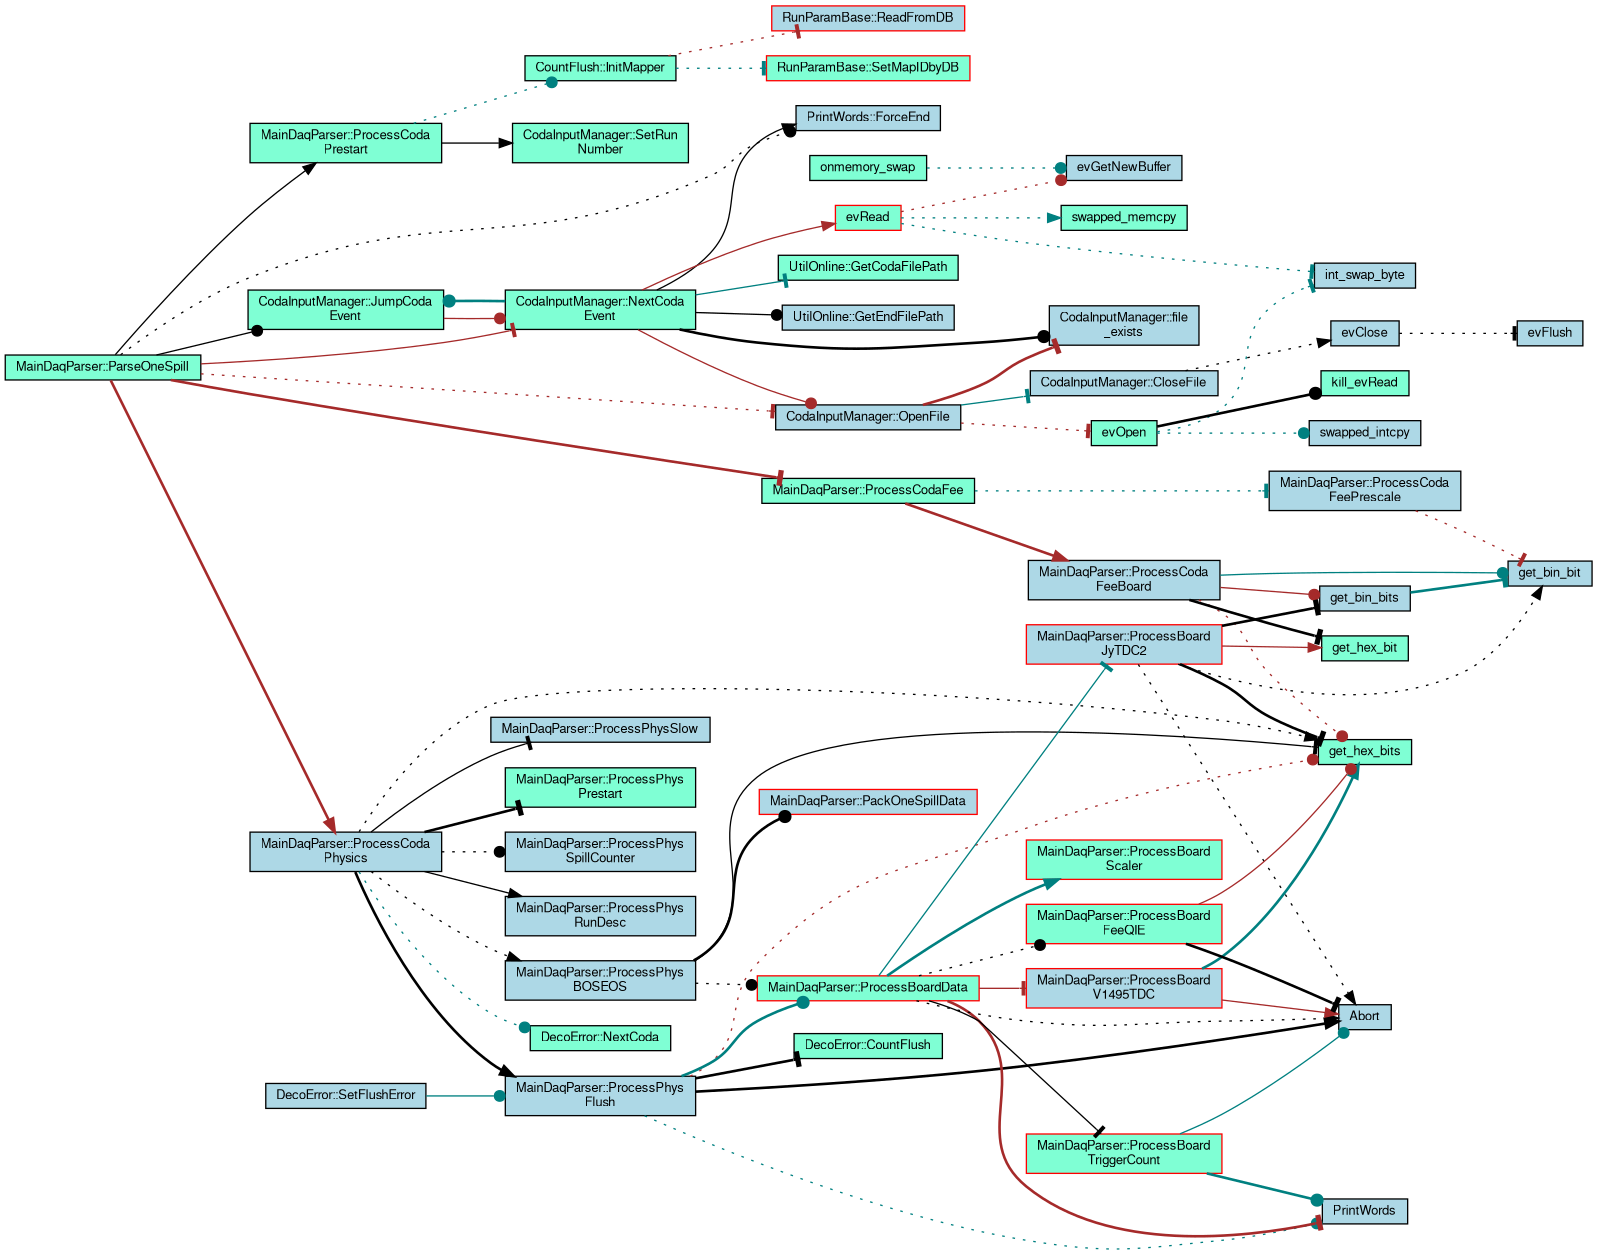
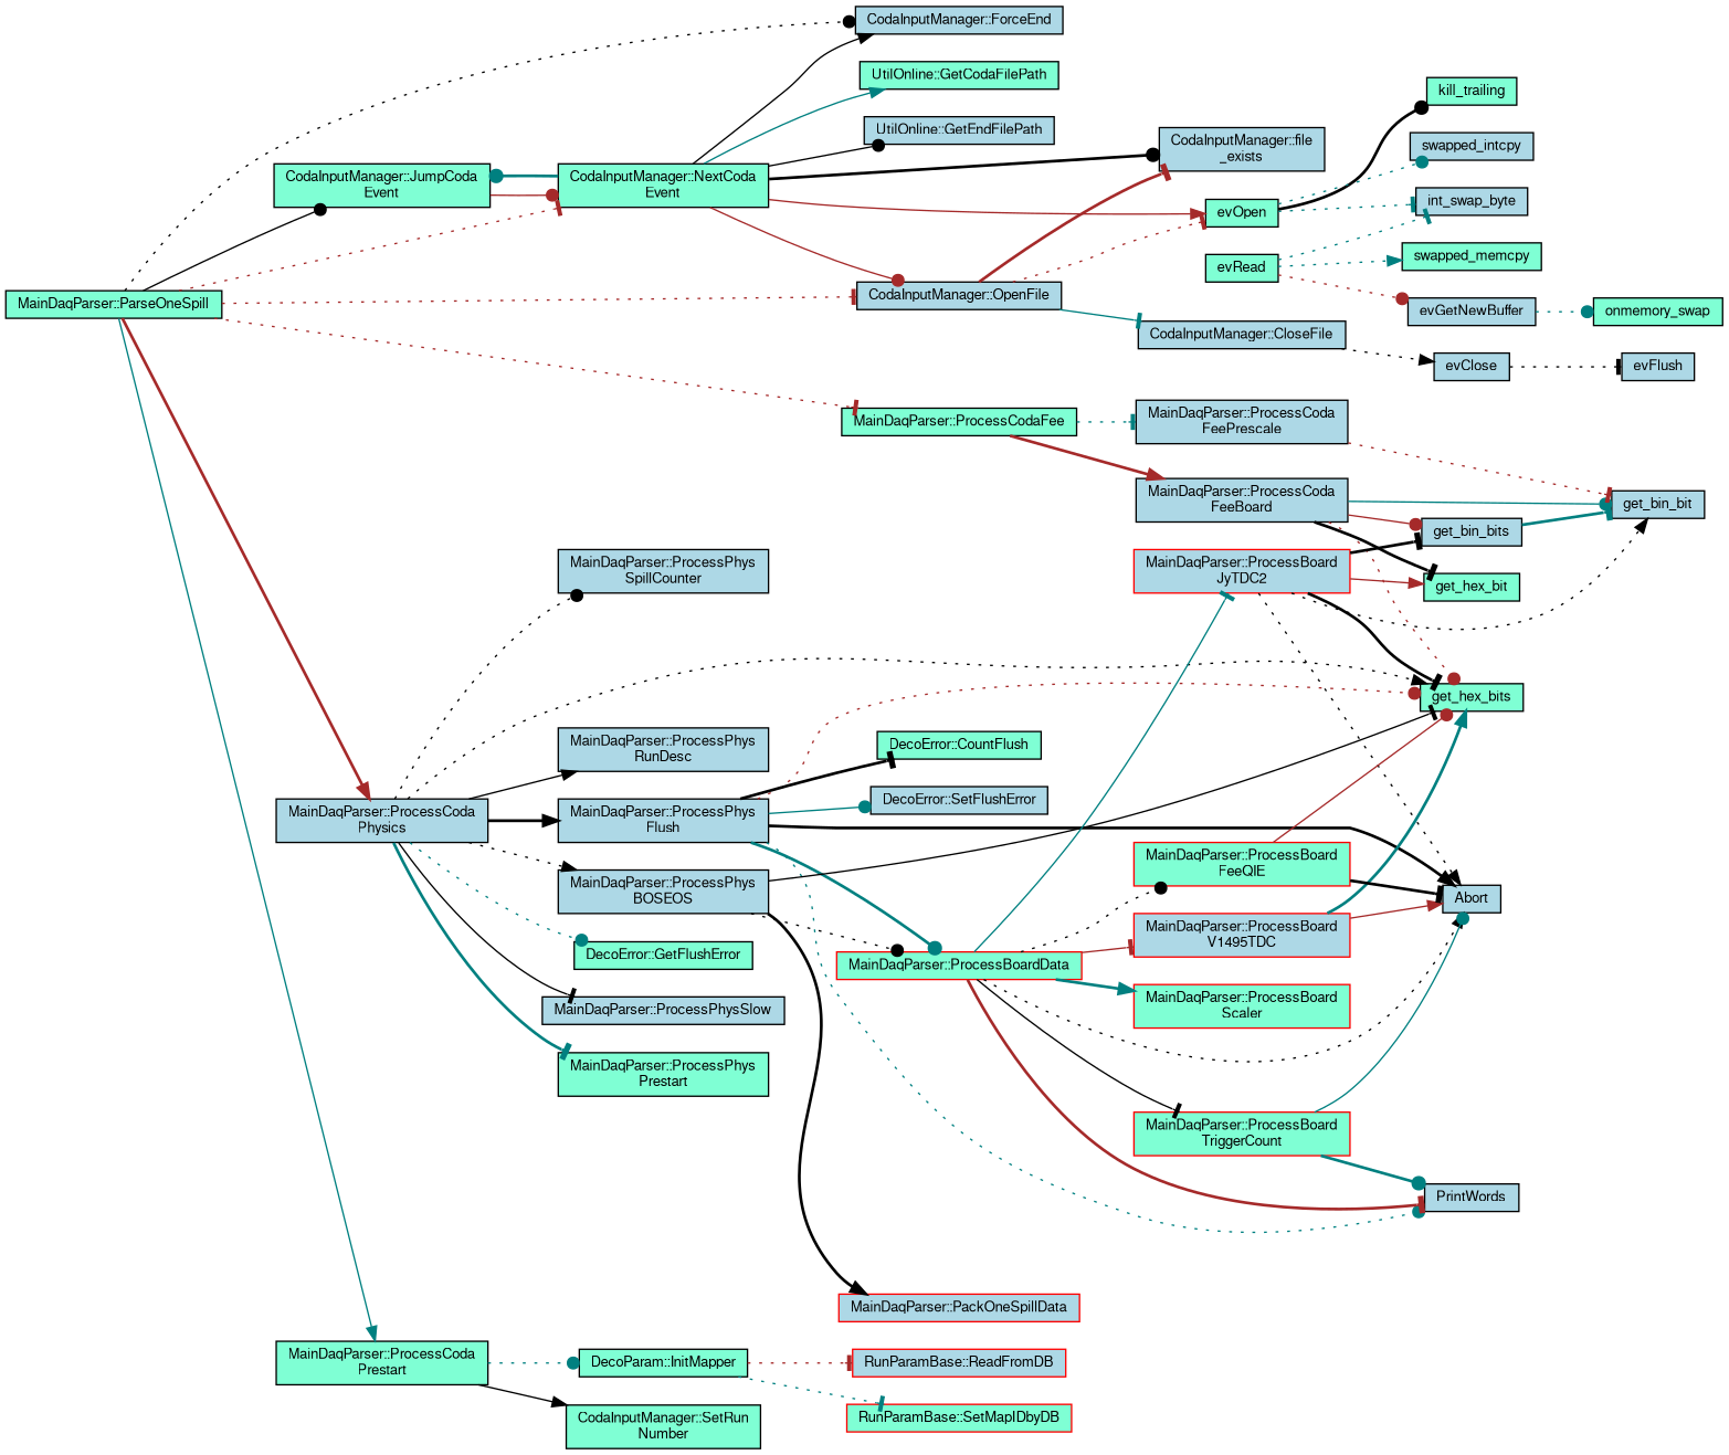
  digraph {
    rankdir=LR
    node [color=black fillcolor=lightblue fontname=FreeSans fontsize=10 shape=record style=filled]
    edge [arrowhead=tee color=black fontname=FreeSans fontsize=10 labelfontname=FreeSans labelfontsize=10 style=dotted]
    n1 [fillcolor=aquamarine fontcolor=black height=0.2 label="MainDaqParser::ParseOneSpill" width=0.4]
-   n2 [height=0.2 label="PrintWords::ForceEnd" width=0.4]
+   n2 [height=0.2 label="CodaInputManager::ForceEnd" width=0.4]
    n3 [fillcolor=aquamarine height=0.2 label="CodaInputManager::JumpCoda\lEvent" width=0.4]
    n4 [fillcolor=aquamarine height=0.2 label="CodaInputManager::NextCoda\lEvent" width=0.4]
    n5 [height=0.2 label="CodaInputManager::OpenFile" width=0.4]
    n6 [fillcolor=aquamarine height=0.2 label="MainDaqParser::ProcessCodaFee" width=0.4]
    n7 [height=0.2 label="MainDaqParser::ProcessCoda\lPhysics" width=0.4]
    n8 [fillcolor=aquamarine height=0.2 label="MainDaqParser::ProcessCoda\lPrestart" width=0.4]
-   n9 [color=red fillcolor=aquamarine height=0.2 label=evRead width=0.4]
+   n9 [fillcolor=aquamarine height=0.2 label=evRead width=0.4]
    n10 [height=0.2 label="CodaInputManager::file\l_exists" width=0.4]
    n11 [fillcolor=aquamarine height=0.2 label="UtilOnline::GetCodaFilePath" width=0.4]
    n12 [height=0.2 label="UtilOnline::GetEndFilePath" width=0.4]
    n13 [height=0.2 label="CodaInputManager::CloseFile" width=0.4]
    n14 [fillcolor=aquamarine height=0.2 label=evOpen width=0.4]
    n15 [height=0.2 label="MainDaqParser::ProcessCoda\lFeeBoard" width=0.4]
    n16 [height=0.2 label="MainDaqParser::ProcessCoda\lFeePrescale" width=0.4]
    n17 [fillcolor=aquamarine height=0.2 label=get_hex_bits width=0.4]
    n18 [height=0.2 label="MainDaqParser::ProcessPhys\lFlush" width=0.4]
-   n19 [fillcolor=aquamarine height=0.2 label="DecoError::NextCoda" width=0.4]
+   n19 [fillcolor=aquamarine height=0.2 label="DecoError::GetFlushError" width=0.4]
    n20 [height=0.2 label="MainDaqParser::ProcessPhysSlow" width=0.4]
    n21 [fillcolor=aquamarine height=0.2 label="MainDaqParser::ProcessPhys\lPrestart" width=0.4]
    n22 [height=0.2 label="MainDaqParser::ProcessPhys\lSpillCounter" width=0.4]
    n23 [height=0.2 label="MainDaqParser::ProcessPhys\lRunDesc" width=0.4]
    n24 [height=0.2 label="MainDaqParser::ProcessPhys\lBOSEOS" width=0.4]
-   n25 [fillcolor=aquamarine height=0.2 label="CountFlush::InitMapper" width=0.4]
+   n25 [fillcolor=aquamarine height=0.2 label="DecoParam::InitMapper" width=0.4]
    n26 [fillcolor=aquamarine height=0.2 label="CodaInputManager::SetRun\lNumber" width=0.4]
    n27 [height=0.2 label=evGetNewBuffer width=0.4]
    n28 [height=0.2 label=int_swap_byte width=0.4]
    n29 [fillcolor=aquamarine height=0.2 label=swapped_memcpy width=0.4]
    n30 [fillcolor=aquamarine height=0.2 label=onmemory_swap width=0.4]
    n31 [height=0.2 label=evClose width=0.4]
-   n32 [fillcolor=aquamarine height=0.2 label=kill_evRead width=0.4]
+   n32 [fillcolor=aquamarine height=0.2 label=kill_trailing width=0.4]
    n33 [height=0.2 label=swapped_intcpy width=0.4]
    n34 [height=0.2 label=evFlush width=0.4]
    n35 [fillcolor=aquamarine height=0.2 label=get_hex_bit width=0.4]
    n36 [height=0.2 label=get_bin_bit width=0.4]
    n37 [height=0.2 label=get_bin_bits width=0.4]
    n38 [height=0.2 label="DecoError::SetFlushError" width=0.4]
    n39 [height=0.2 label=PrintWords width=0.4]
    n40 [color=red fillcolor=aquamarine height=0.2 label="MainDaqParser::ProcessBoardData" width=0.4]
    n41 [height=0.2 label=Abort width=0.4]
    n42 [fillcolor=aquamarine height=0.2 label="DecoError::CountFlush" width=0.4]
    n43 [color=red height=0.2 label="MainDaqParser::PackOneSpillData" width=0.4]
    n44 [color=red fillcolor=aquamarine height=0.2 label="MainDaqParser::ProcessBoard\lScaler" width=0.4]
    n45 [color=red height=0.2 label="MainDaqParser::ProcessBoard\lV1495TDC" width=0.4]
    n46 [color=red height=0.2 label="MainDaqParser::ProcessBoard\lJyTDC2" width=0.4]
    n47 [color=red fillcolor=aquamarine height=0.2 label="MainDaqParser::ProcessBoard\lFeeQIE" width=0.4]
    n48 [color=red fillcolor=aquamarine height=0.2 label="MainDaqParser::ProcessBoard\lTriggerCount" width=0.4]
    n49 [color=red height=0.2 label="RunParamBase::ReadFromDB" width=0.4]
    n50 [color=red fillcolor=aquamarine height=0.2 label="RunParamBase::SetMapIDbyDB" width=0.4]
    n1 -> n2 [arrowhead=dot]
    n1 -> n3 [arrowhead=dot style=solid]
-   n1 -> n4 [color=brown style=solid]
+   n1 -> n4 [color=brown]
    n1 -> n5 [color=brown]
-   n1 -> n6 [color=brown style=bold]
+   n1 -> n6 [color=brown]
    n1 -> n7 [arrowhead=normal color=brown style=bold]
-   n1 -> n8 [arrowhead=normal style=solid]
+   n1 -> n8 [arrowhead=normal color=teal style=solid]
    n3 -> n4 [arrowhead=dot color=brown style=solid]
    n4 -> n2 [arrowhead=normal style=solid]
    n4 -> n3 [arrowhead=dot color=teal style=bold]
    n4 -> n5 [arrowhead=dot color=brown style=solid]
-   n4 -> n9 [arrowhead=normal color=brown style=solid]
+   n4 -> n14 [arrowhead=normal color=brown style=solid]
    n4 -> n10 [arrowhead=dot style=bold]
-   n4 -> n11 [color=teal style=solid]
+   n4 -> n11 [arrowhead=normal color=teal style=solid]
    n4 -> n12 [arrowhead=dot style=solid]
    n5 -> n10 [color=brown style=bold]
    n5 -> n13 [color=teal style=solid]
    n5 -> n14 [color=brown]
    n6 -> n15 [arrowhead=normal color=brown style=bold]
    n6 -> n16 [color=teal]
    n7 -> n17 [arrowhead=normal]
    n7 -> n18 [arrowhead=normal style=bold]
    n7 -> n19 [arrowhead=dot color=teal]
    n7 -> n20 [style=solid]
-   n7 -> n21 [style=bold]
+   n7 -> n21 [color=teal style=bold]
    n7 -> n22 [arrowhead=dot]
    n7 -> n23 [arrowhead=normal style=solid]
    n7 -> n24 [arrowhead=normal]
    n8 -> n25 [arrowhead=dot color=teal]
    n8 -> n26 [arrowhead=normal style=solid]
    n9 -> n27 [arrowhead=dot color=brown]
    n9 -> n28 [color=teal]
    n9 -> n29 [arrowhead=normal color=teal]
    n13 -> n31 [arrowhead=normal]
    n14 -> n28 [color=teal]
    n14 -> n32 [arrowhead=dot style=bold]
    n14 -> n33 [arrowhead=dot color=teal]
    n15 -> n17 [arrowhead=dot color=brown]
    n15 -> n35 [style=bold]
    n15 -> n36 [arrowhead=dot color=teal style=solid]
    n15 -> n37 [arrowhead=dot color=brown style=solid]
    n16 -> n36 [color=brown]
    n18 -> n17 [arrowhead=dot color=brown]
-   n38 -> n18 [arrowhead=dot color=teal style=solid]
+   n18 -> n38 [arrowhead=dot color=teal style=solid]
    n18 -> n39 [arrowhead=dot color=teal]
    n18 -> n40 [arrowhead=dot color=teal style=bold]
    n18 -> n41 [arrowhead=normal style=bold]
    n18 -> n42 [style=bold]
    n24 -> n17 [style=solid]
    n24 -> n40 [arrowhead=dot]
-   n24 -> n43 [arrowhead=dot style=bold]
+   n24 -> n43 [arrowhead=normal style=bold]
    n25 -> n49 [color=brown]
    n25 -> n50 [color=teal]
-   n30 -> n27 [arrowhead=dot color=teal]
+   n27 -> n30 [arrowhead=dot color=teal]
    n31 -> n34
    n37 -> n36 [color=teal style=bold]
    n40 -> n39 [color=brown style=bold]
    n40 -> n41 [arrowhead=normal]
    n40 -> n44 [arrowhead=normal color=teal style=bold]
    n40 -> n45 [color=brown style=solid]
    n40 -> n46 [color=teal style=solid]
    n40 -> n47 [arrowhead=dot]
    n40 -> n48 [style=solid]
    n45 -> n17 [arrowhead=normal color=teal style=bold]
    n45 -> n41 [arrowhead=normal color=brown style=solid]
    n46 -> n17 [style=bold]
    n46 -> n35 [arrowhead=normal color=brown style=solid]
    n46 -> n36 [arrowhead=normal]
    n46 -> n37 [style=bold]
    n46 -> n41 [arrowhead=normal]
    n47 -> n17 [arrowhead=dot color=brown style=solid]
    n47 -> n41 [style=bold]
    n48 -> n39 [arrowhead=dot color=teal style=bold]
    n48 -> n41 [arrowhead=dot color=teal style=solid]
  }
